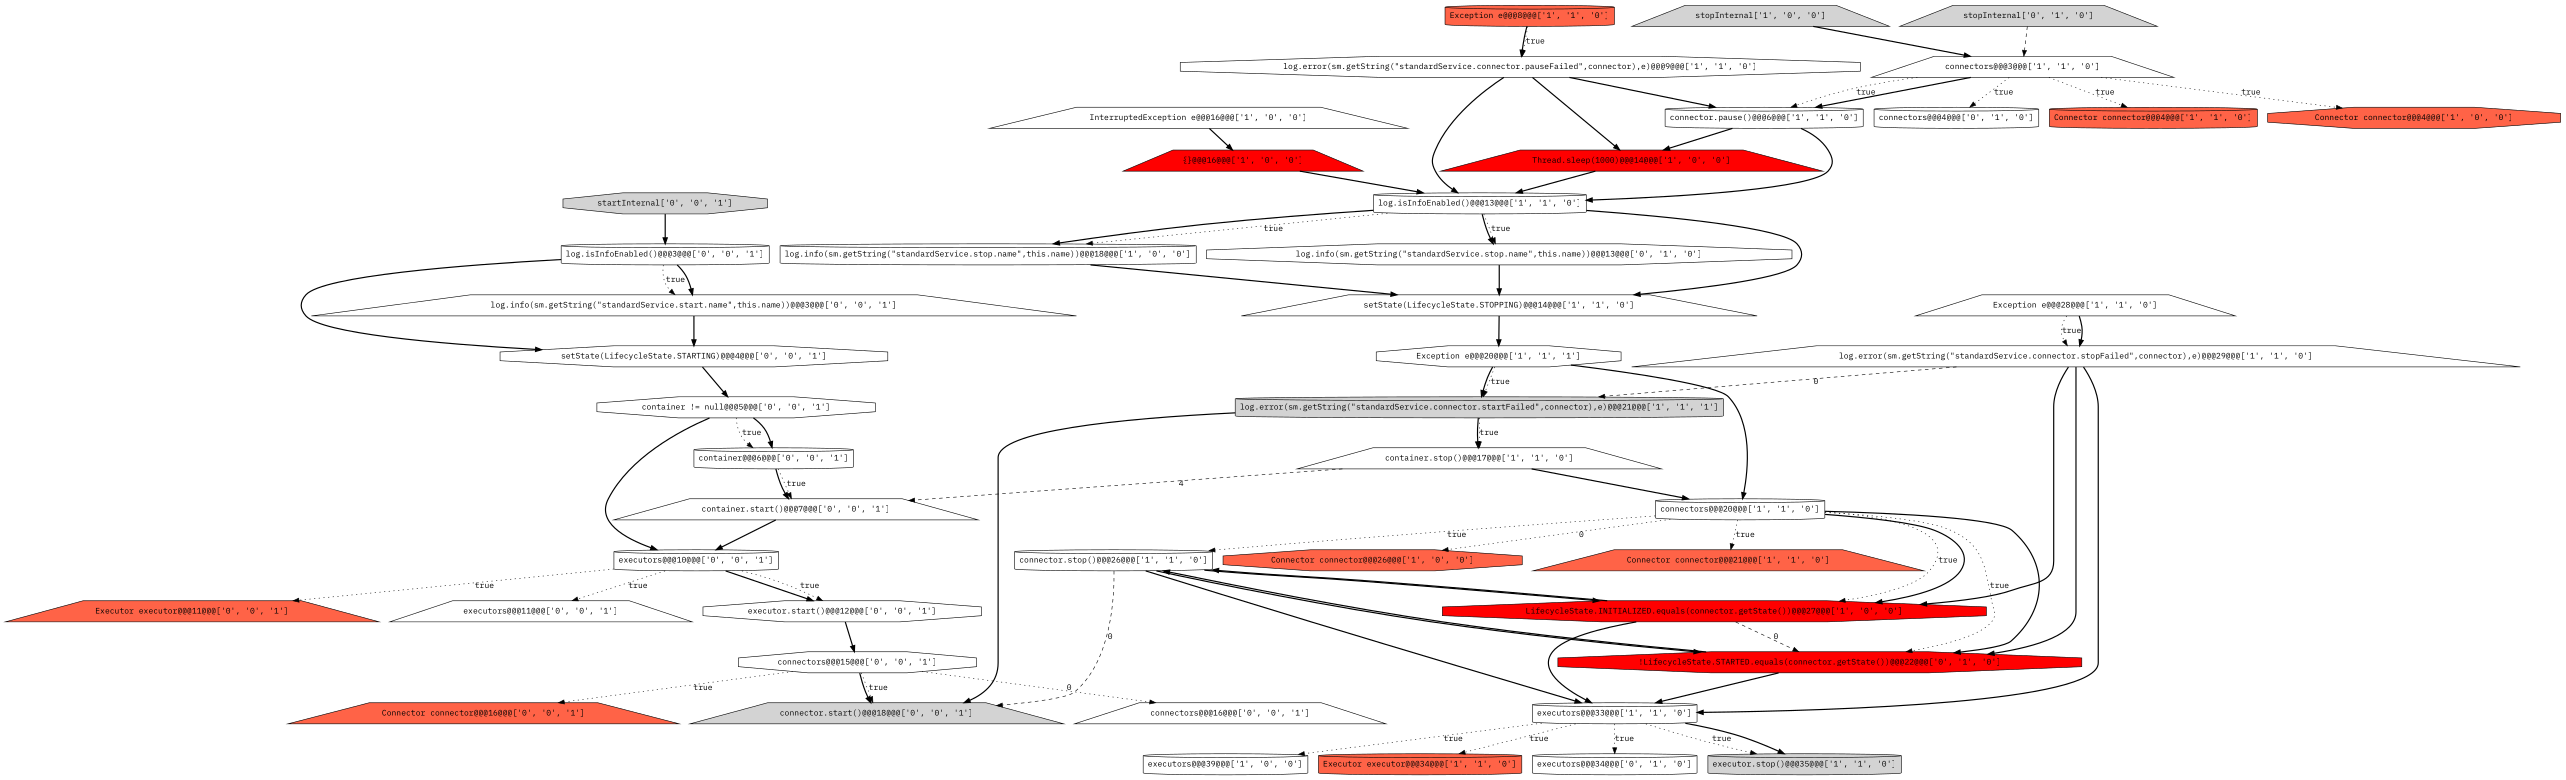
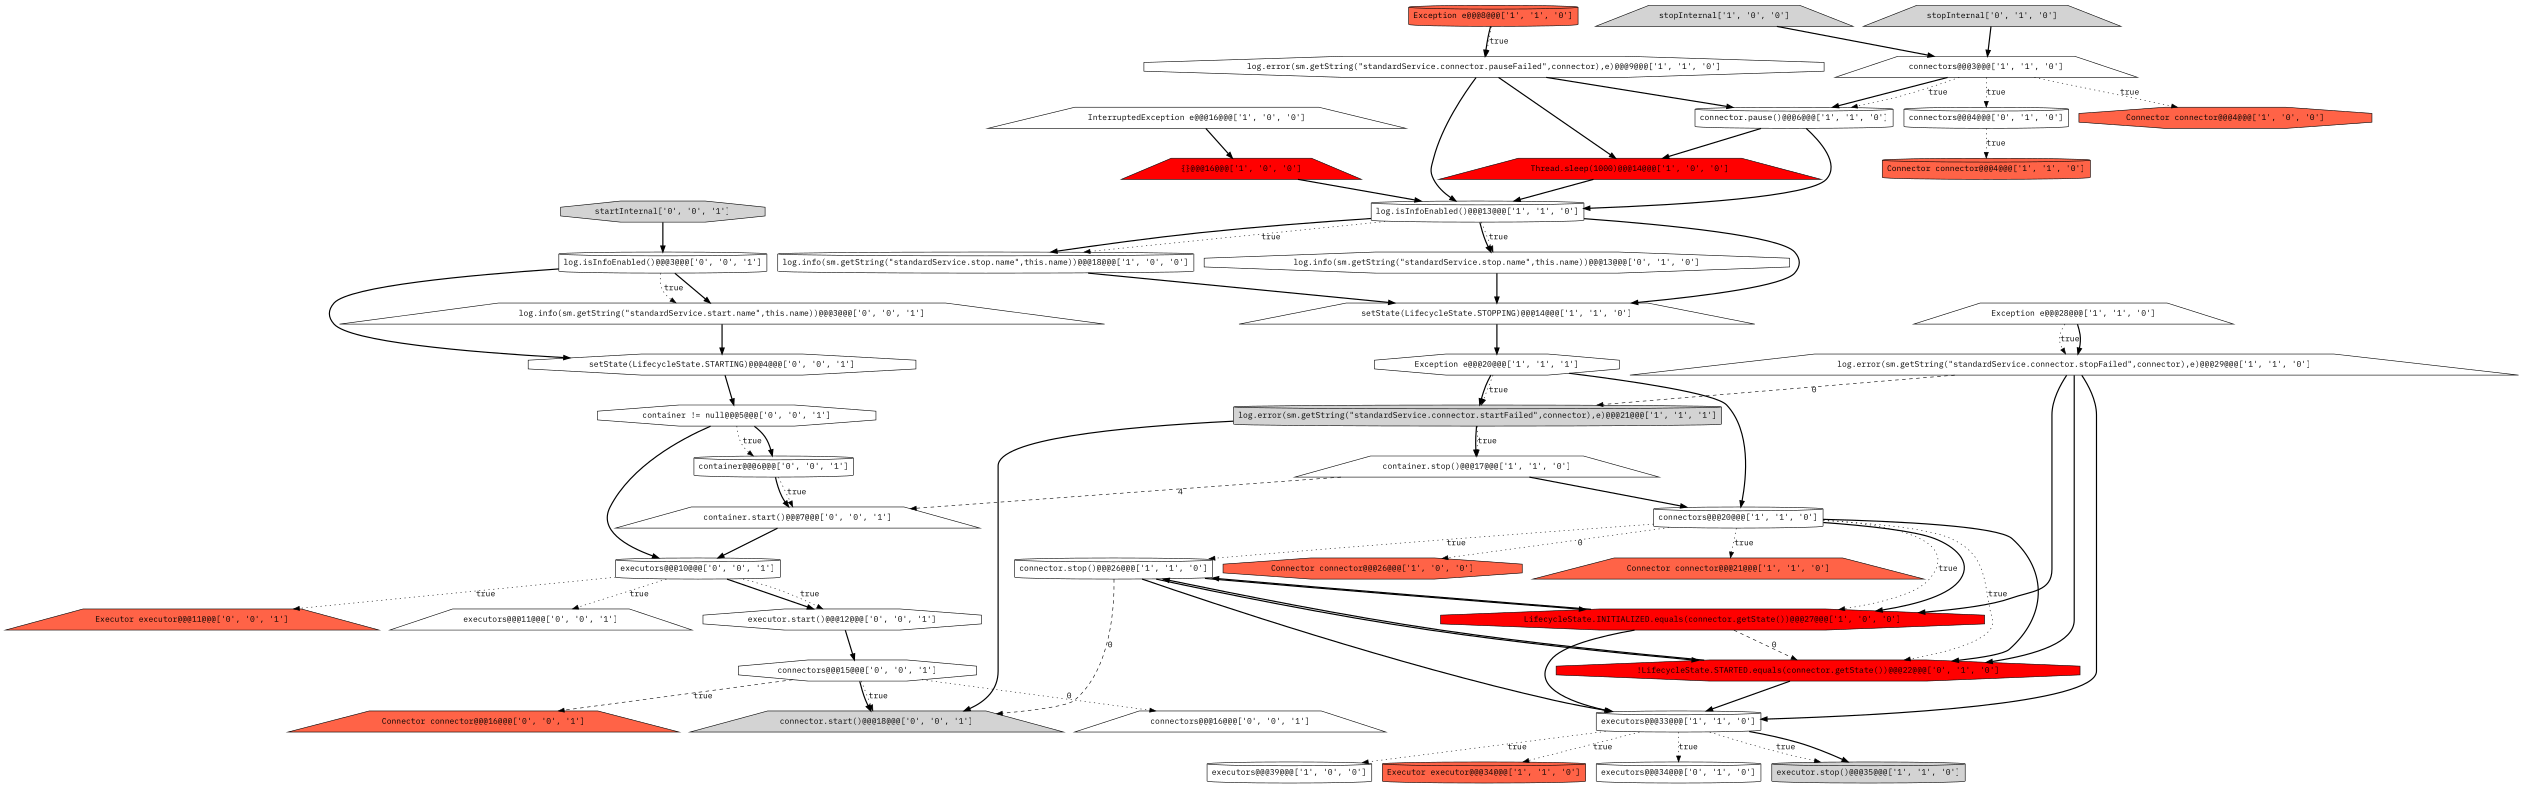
  digraph {
    fontname="IBM Plex Mono"
    node [fillcolor=white fontname="IBM Plex Mono" shape=trapezium style=filled]
    edge [fontname="IBM Plex Mono" style=bold]
    n1 [label="connector.stop()@@@26@@@['1', '1', '0']" shape=cylinder]
    n2 [fillcolor=red label="LifecycleState.INITIALIZED.equals(connector.getState())@@@27@@@['1', '0', '0']" shape=octagon]
    n3 [label="executors@@@33@@@['1', '1', '0']" shape=cylinder]
    n4 [fillcolor=red label="!LifecycleState.STARTED.equals(connector.getState())@@@22@@@['0', '1', '0']" shape=octagon]
    n5 [fillcolor=lightgray label="connector.start()@@@18@@@['0', '0', '1']"]
    n6 [label="executors@@@39@@@['1', '0', '0']" shape=cylinder]
    n7 [fillcolor=tomato label="Executor executor@@@34@@@['1', '1', '0']" shape=cylinder]
    n8 [label="executors@@@34@@@['0', '1', '0']" shape=cylinder]
    n9 [fillcolor=lightgray label="executor.stop()@@@35@@@['1', '1', '0']" shape=cylinder]
    n10 [fillcolor=tomato label="Connector connector@@@4@@@['1', '1', '0']" shape=cylinder]
    n11 [label="log.info(sm.getString(\"standardService.start.name\",this.name))@@@3@@@['0', '0', '1']"]
    n12 [label="setState(LifecycleState.STARTING)@@@4@@@['0', '0', '1']" shape=octagon]
    n13 [label="container != null@@@5@@@['0', '0', '1']" shape=octagon]
    n14 [label="connectors@@@20@@@['1', '1', '0']" shape=cylinder]
    n15 [fillcolor=tomato label="Connector connector@@@26@@@['1', '0', '0']" shape=octagon]
    n16 [fillcolor=tomato label="Connector connector@@@21@@@['1', '1', '0']"]
    n17 [fillcolor=tomato label="Connector connector@@@16@@@['0', '0', '1']"]
    n18 [label="container@@@6@@@['0', '0', '1']" shape=cylinder]
    n19 [label="container.start()@@@7@@@['0', '0', '1']"]
    n20 [label="executors@@@10@@@['0', '0', '1']" shape=cylinder]
    n21 [label="log.info(sm.getString(\"standardService.stop.name\",this.name))@@@13@@@['0', '1', '0']" shape=octagon]
    n22 [label="setState(LifecycleState.STOPPING)@@@14@@@['1', '1', '0']"]
    n23 [label="Exception e@@@20@@@['1', '1', '1']" shape=octagon]
    n24 [label="InterruptedException e@@@16@@@['1', '0', '0']"]
    n25 [fillcolor=red label="{}@@@16@@@['1', '0', '0']"]
    n26 [label="log.isInfoEnabled()@@@13@@@['1', '1', '0']" shape=cylinder]
    n27 [fillcolor=tomato label="Executor executor@@@11@@@['0', '0', '1']"]
    n28 [label="executors@@@11@@@['0', '0', '1']"]
    n29 [label="executor.start()@@@12@@@['0', '0', '1']" shape=octagon]
    n30 [fillcolor=lightgray label="startInternal['0', '0', '1']" shape=octagon]
    n31 [label="log.isInfoEnabled()@@@3@@@['0', '0', '1']" shape=cylinder]
    n32 [label="log.error(sm.getString(\"standardService.connector.stopFailed\",connector),e)@@@29@@@['1', '1', '0']"]
    n33 [fillcolor=lightgray label="log.error(sm.getString(\"standardService.connector.startFailed\",connector),e)@@@21@@@['1', '1', '1']" shape=cylinder]
    n34 [label="container.stop()@@@17@@@['1', '1', '0']"]
    n35 [fillcolor=lightgray label="stopInternal['1', '0', '0']"]
    n36 [label="connectors@@@3@@@['1', '1', '0']"]
    n37 [fillcolor=tomato label="Connector connector@@@4@@@['1', '0', '0']" shape=octagon]
    n38 [label="connector.pause()@@@6@@@['1', '1', '0']" shape=cylinder]
    n39 [label="connectors@@@4@@@['0', '1', '0']" shape=cylinder]
    n40 [label="Exception e@@@28@@@['1', '1', '0']"]
    n41 [fillcolor=tomato label="Exception e@@@8@@@['1', '1', '0']" shape=cylinder]
    n42 [label="log.error(sm.getString(\"standardService.connector.pauseFailed\",connector),e)@@@9@@@['1', '1', '0']" shape=octagon]
    n43 [fillcolor=red label="Thread.sleep(1000)@@@14@@@['1', '0', '0']"]
    n44 [label="connectors@@@15@@@['0', '0', '1']" shape=octagon]
    n45 [label="connectors@@@16@@@['0', '0', '1']"]
    n46 [label="log.info(sm.getString(\"standardService.stop.name\",this.name))@@@18@@@['1', '0', '0']" shape=cylinder]
    n47 [fillcolor=lightgray label="stopInternal['0', '1', '0']"]
    n1 -> n2
    n1 -> n3
    n1 -> n4
    n1 -> n5 [label=0 style=dashed]
    n2 -> n1
    n2 -> n3
    n2 -> n4 [label=0 style=dashed]
    n3 -> n6 [label=true style=dotted]
    n3 -> n7 [label=true style=dotted]
    n3 -> n8 [label=true style=dotted]
    n3 -> n9
    n3 -> n9 [label=true style=dotted]
    n4 -> n1
    n4 -> n3
    n11 -> n12
    n12 -> n13
    n13 -> n18
    n13 -> n18 [label=true style=dotted]
    n13 -> n20
    n14 -> n1 [label=true style=dotted]
    n14 -> n2 [label=true style=dotted]
    n14 -> n2
    n14 -> n4
    n14 -> n4 [label=true style=dotted]
    n14 -> n15 [label=0 style=dotted]
    n14 -> n16 [label=true style=dotted]
    n18 -> n19
    n18 -> n19 [label=true style=dotted]
    n19 -> n20
    n20 -> n27 [label=true style=dotted]
    n20 -> n28 [label=true style=dotted]
    n20 -> n29
    n20 -> n29 [label=true style=dotted]
    n21 -> n22
    n22 -> n23
    n23 -> n14
    n23 -> n33
    n23 -> n33 [label=true style=dotted]
    n24 -> n25
    n25 -> n26
    n26 -> n21 [label=true style=dotted]
    n26 -> n21
    n26 -> n22
    n26 -> n46 [label=true style=dotted]
    n26 -> n46
    n29 -> n44
    n30 -> n31
    n31 -> n11 [label=true style=dotted]
    n31 -> n11
    n31 -> n12
    n32 -> n2
    n32 -> n3
    n32 -> n4
    n32 -> n33 [label=0 style=dashed]
    n33 -> n5
    n33 -> n34
    n33 -> n34 [label=true style=dotted]
    n34 -> n14
    n34 -> n19 [label=4 style=dashed]
    n35 -> n36
-   n36 -> n10 [label=true style=dotted]
+   n39 -> n10 [label=true style=dotted]
    n36 -> n37 [label=true style=dotted]
    n36 -> n38
    n36 -> n38 [label=true style=dotted]
    n36 -> n39 [label=true style=dotted]
    n38 -> n26
    n38 -> n43
    n40 -> n32 [label=true style=dotted]
    n40 -> n32
    n41 -> n42
    n41 -> n42 [label=true style=dotted]
    n42 -> n26
    n42 -> n38
    n42 -> n43
    n43 -> n26
    n44 -> n5 [label=true style=dotted]
    n44 -> n5
-   n44 -> n17 [label=true style=dotted]
+   n44 -> n17 [label=true style=dashed]
    n44 -> n45 [label=0 style=dotted]
    n46 -> n22
-   n47 -> n36 [style=dashed]
+   n47 -> n36
  }
